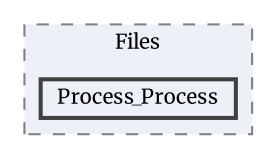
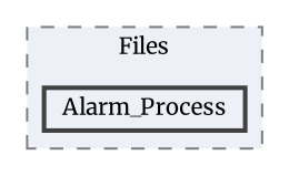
  digraph {
    compound=true
    fontname=Merriweather
-   n1 [color=grey25 fillcolor="#edf0f7" fontname=Merriweather fontsize=10 height=0.2 label=Process_Process shape=box style="filled,bold" width=0.4]
+   n1 [color=grey25 fillcolor="#edf0f7" fontname=Merriweather fontsize=10 height=0.2 label=Alarm_Process shape=box style="filled,bold" width=0.4]
    subgraph cluster_1 {
      bgcolor="#edf0f7"
      fontsize=10
      label=Files
      pencolor=grey50
      style="filled,dashed"
      n1
    }
  }
